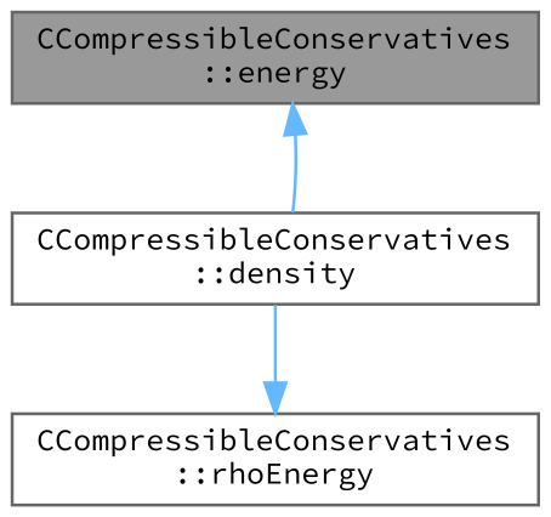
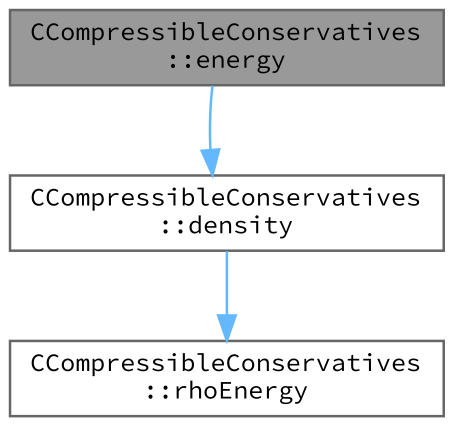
  digraph {
    fontname="Source Code Pro"
    rankdir=TB
    node [color=grey40 fillcolor=white fontname="Source Code Pro" fontsize=10 shape=box style=filled]
    edge [color=steelblue1 fontname="Source Code Pro" fontsize=10 labelfontname=Helvetica labelfontsize=10 style=solid]
    n1 [color=gray40 fillcolor=grey60 fontcolor=black height=0.2 label="CCompressibleConservatives\l::energy" width=0.4]
    n2 [height=0.2 label="CCompressibleConservatives\l::density" width=0.4]
    n3 [height=0.2 label="CCompressibleConservatives\l::rhoEnergy" width=0.4]
-   n2 -> n1
+   n1 -> n2
    n2 -> n3
  }
